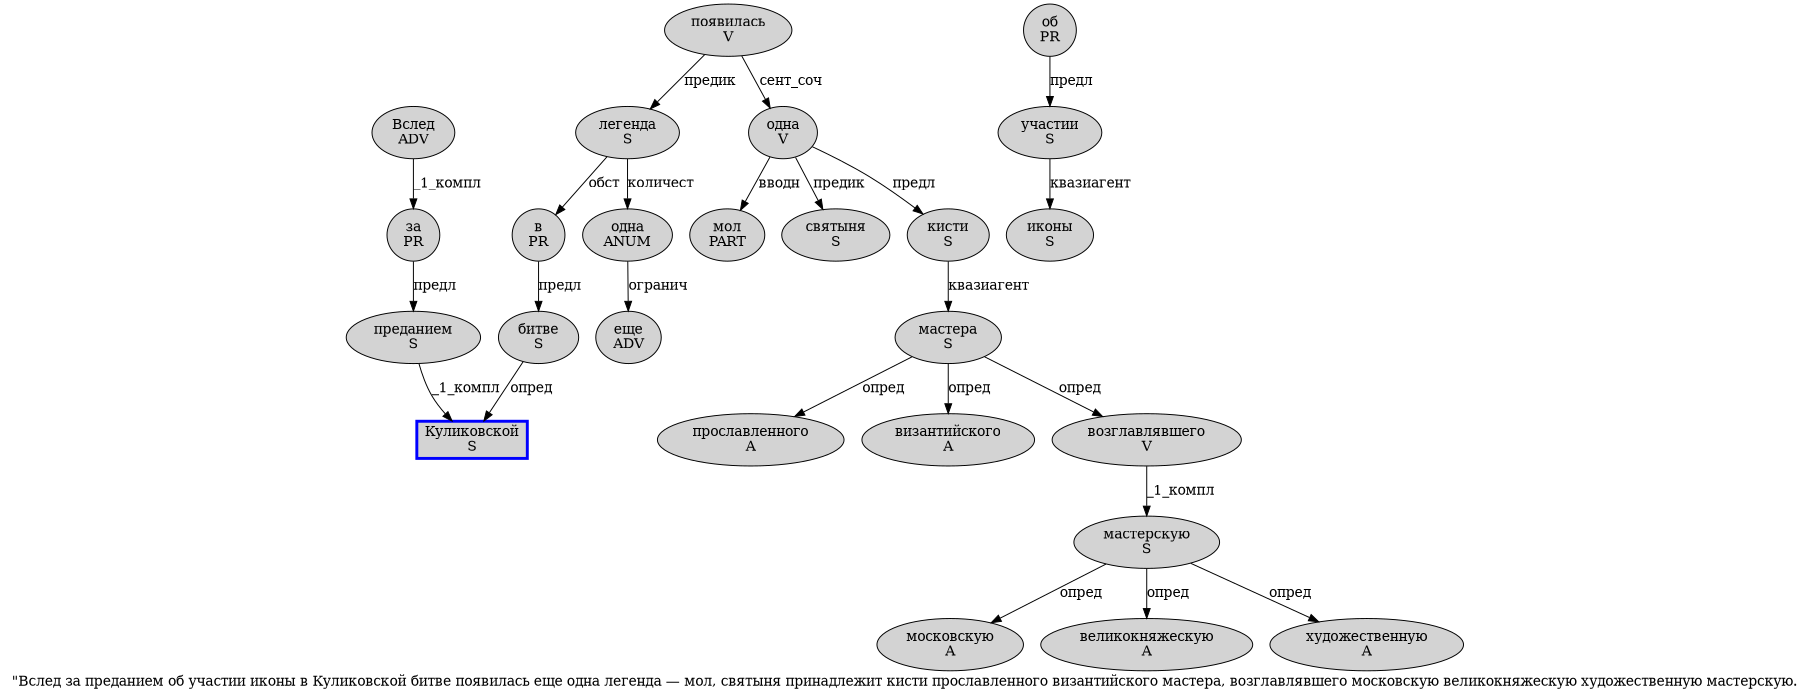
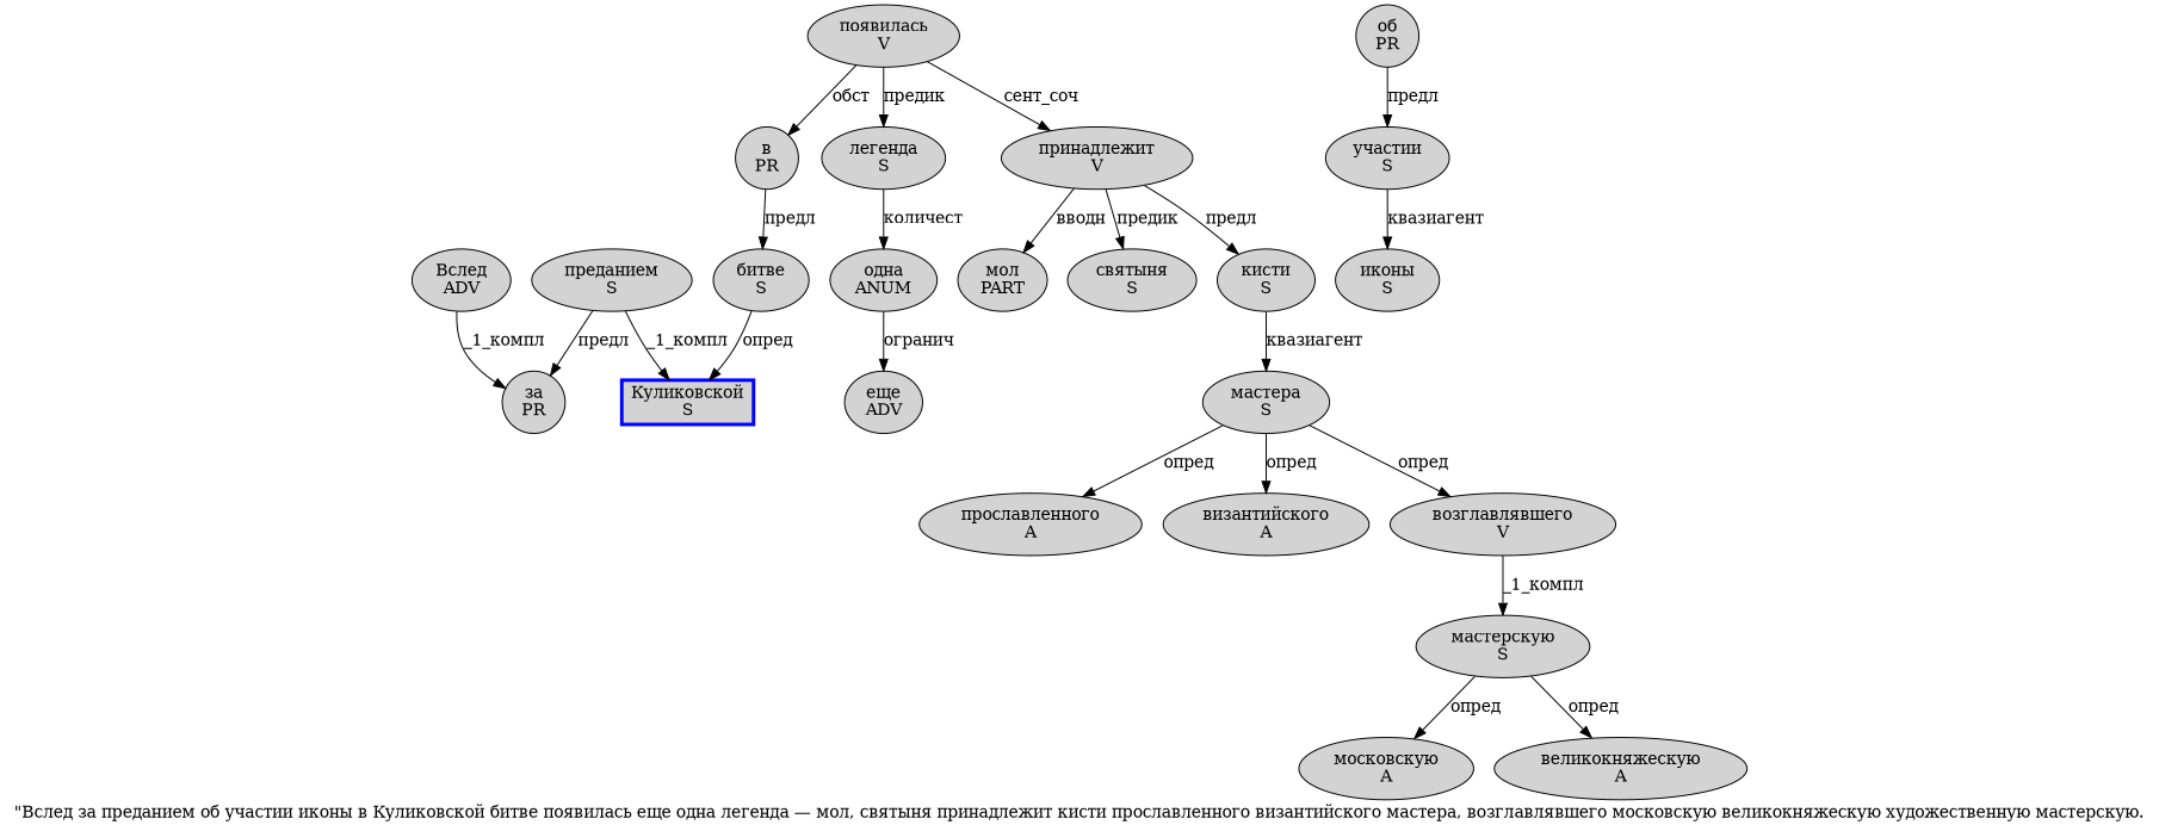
  digraph {
    label="\"Вслед за преданием об участии иконы в Куликовской битве появилась еще одна легенда — мол, святыня принадлежит кисти прославленного византийского мастера, возглавлявшего московскую великокняжескую художественную мастерскую."
    node [fillcolor=lightgray penwidth=1 shape=ellipse style=filled]
    n1 [label="Вслед\nADV"]
    n2 [label="за\nPR"]
    n3 [label="преданием\nS"]
    n4 [color=blue label="Куликовской\nS" penwidth=3 shape=box]
    n5 [label="об\nPR"]
    n6 [label="участии\nS"]
    n7 [label="иконы\nS"]
    n8 [label="в\nPR"]
    n9 [label="битве\nS"]
    n10 [label="появилась\nV"]
    n11 [label="легенда\nS"]
-   n12 [label="одна\nV"]
+   n12 [label="принадлежит\nV"]
    n13 [label="одна\nANUM"]
    n14 [label="мол\nPART"]
    n15 [label="святыня\nS"]
    n16 [label="кисти\nS"]
    n17 [label="еще\nADV"]
    n18 [label="мастера\nS"]
    n19 [label="прославленного\nA"]
    n20 [label="византийского\nA"]
    n21 [label="возглавлявшего\nV"]
    n22 [label="мастерскую\nS"]
    n23 [label="московскую\nA"]
    n24 [label="великокняжескую\nA"]
-   n25 [label="художественную\nA"]
    n1 -> n2 [label="_1_компл"]
-   n2 -> n3 [label="предл"]
+   n3 -> n2 [label="предл"]
    n3 -> n4 [label="_1_компл"]
    n5 -> n6 [label="предл"]
    n6 -> n7 [label="квазиагент"]
    n8 -> n9 [label="предл"]
    n9 -> n4 [label="опред"]
-   n11 -> n8 [label="обст"]
+   n10 -> n8 [label="обст"]
    n10 -> n11 [label="предик"]
    n10 -> n12 [label="сент_соч"]
    n11 -> n13 [label="количест"]
    n12 -> n14 [label="вводн"]
    n12 -> n15 [label="предик"]
    n12 -> n16 [label="предл"]
    n13 -> n17 [label="огранич"]
    n16 -> n18 [label="квазиагент"]
    n18 -> n19 [label="опред"]
    n18 -> n20 [label="опред"]
    n18 -> n21 [label="опред"]
    n21 -> n22 [label="_1_компл"]
    n22 -> n23 [label="опред"]
    n22 -> n24 [label="опред"]
-   n22 -> n25 [label="опред"]
  }
